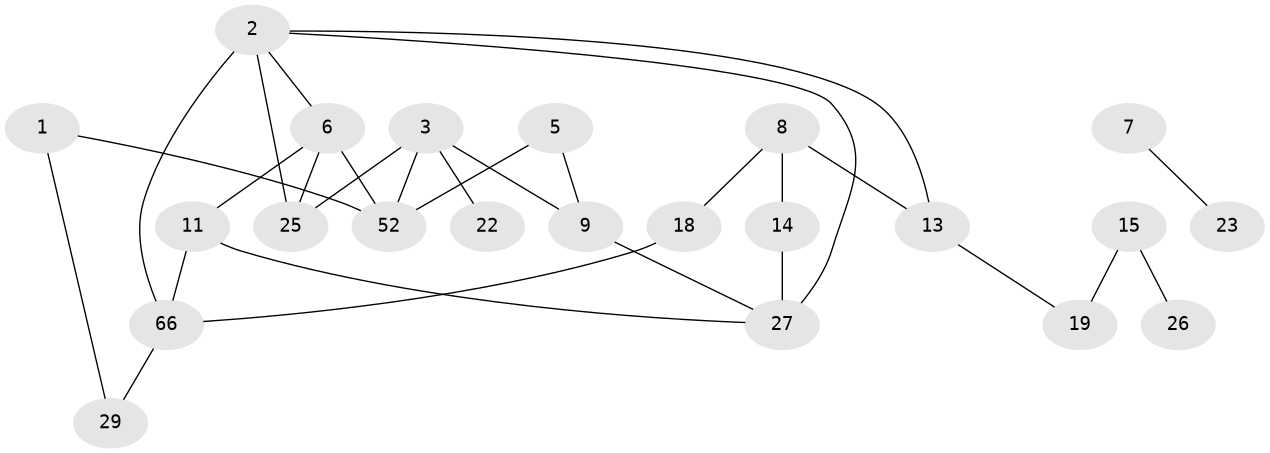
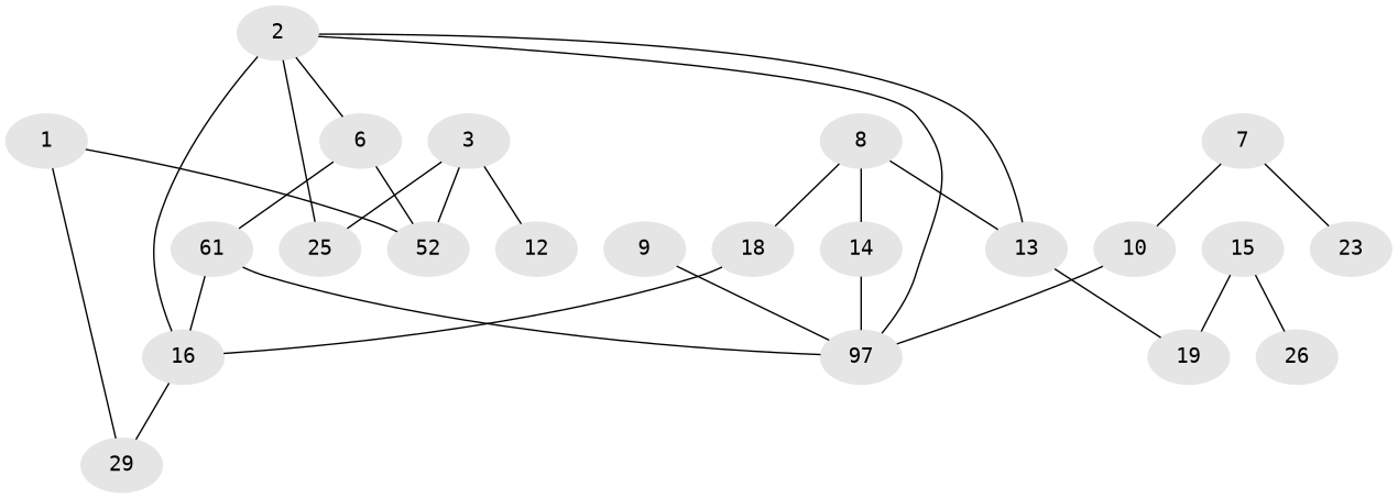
  graph {
    fontname="DejaVu Sans Mono"
    node [color=gray90 fontname="DejaVu Sans Mono" style=filled]
    edge [fontname="DejaVu Sans Mono" weight=1.0]
    2
    6
    13
-   16 [label=66]
+   16
    25
-   27
+   27 [label=97]
    n7 [label=52]
-   11
+   11 [label=61]
    19
    29
    3
    9
-   12 [label=22]
+   12
    n14 [label=1]
-   5
    7
+   10
    23
    8
    14
    18
    15
    26
    2 -- 6
    2 -- 13
    2 -- 16 [weight=2.0]
    2 -- 25 [weight=2.0]
    2 -- 27
-   6 -- 25
    6 -- n7
    6 -- 11
    13 -- 19
    16 -- 29
    11 -- 16
    11 -- 27
    3 -- 25
    3 -- n7 [weight=2.0]
-   3 -- 9
    3 -- 12
    9 -- 27
    n14 -- n7
    n14 -- 29
-   5 -- n7
-   5 -- 9
+   7 -- 10
    7 -- 23
+   10 -- 27
    8 -- 13
    8 -- 14
    8 -- 18
    14 -- 27
    18 -- 16 [weight=2.0]
    15 -- 19 [weight=2.0]
    15 -- 26
  }
